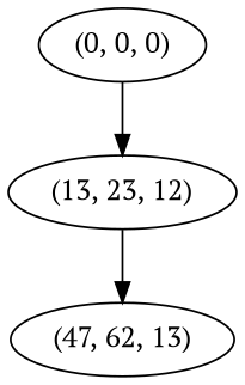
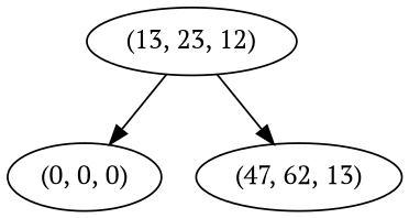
  digraph {
    fontname="PT Serif"
    node [color=black fontname="PT Serif"]
    edge [fontname="PT Serif"]
    "(0, 0, 0)"
    "(13, 23, 12)"
    "(47, 62, 13)"
-   "(0, 0, 0)" -> "(13, 23, 12)"
+   "(13, 23, 12)" -> "(0, 0, 0)"
    "(13, 23, 12)" -> "(47, 62, 13)"
  }
